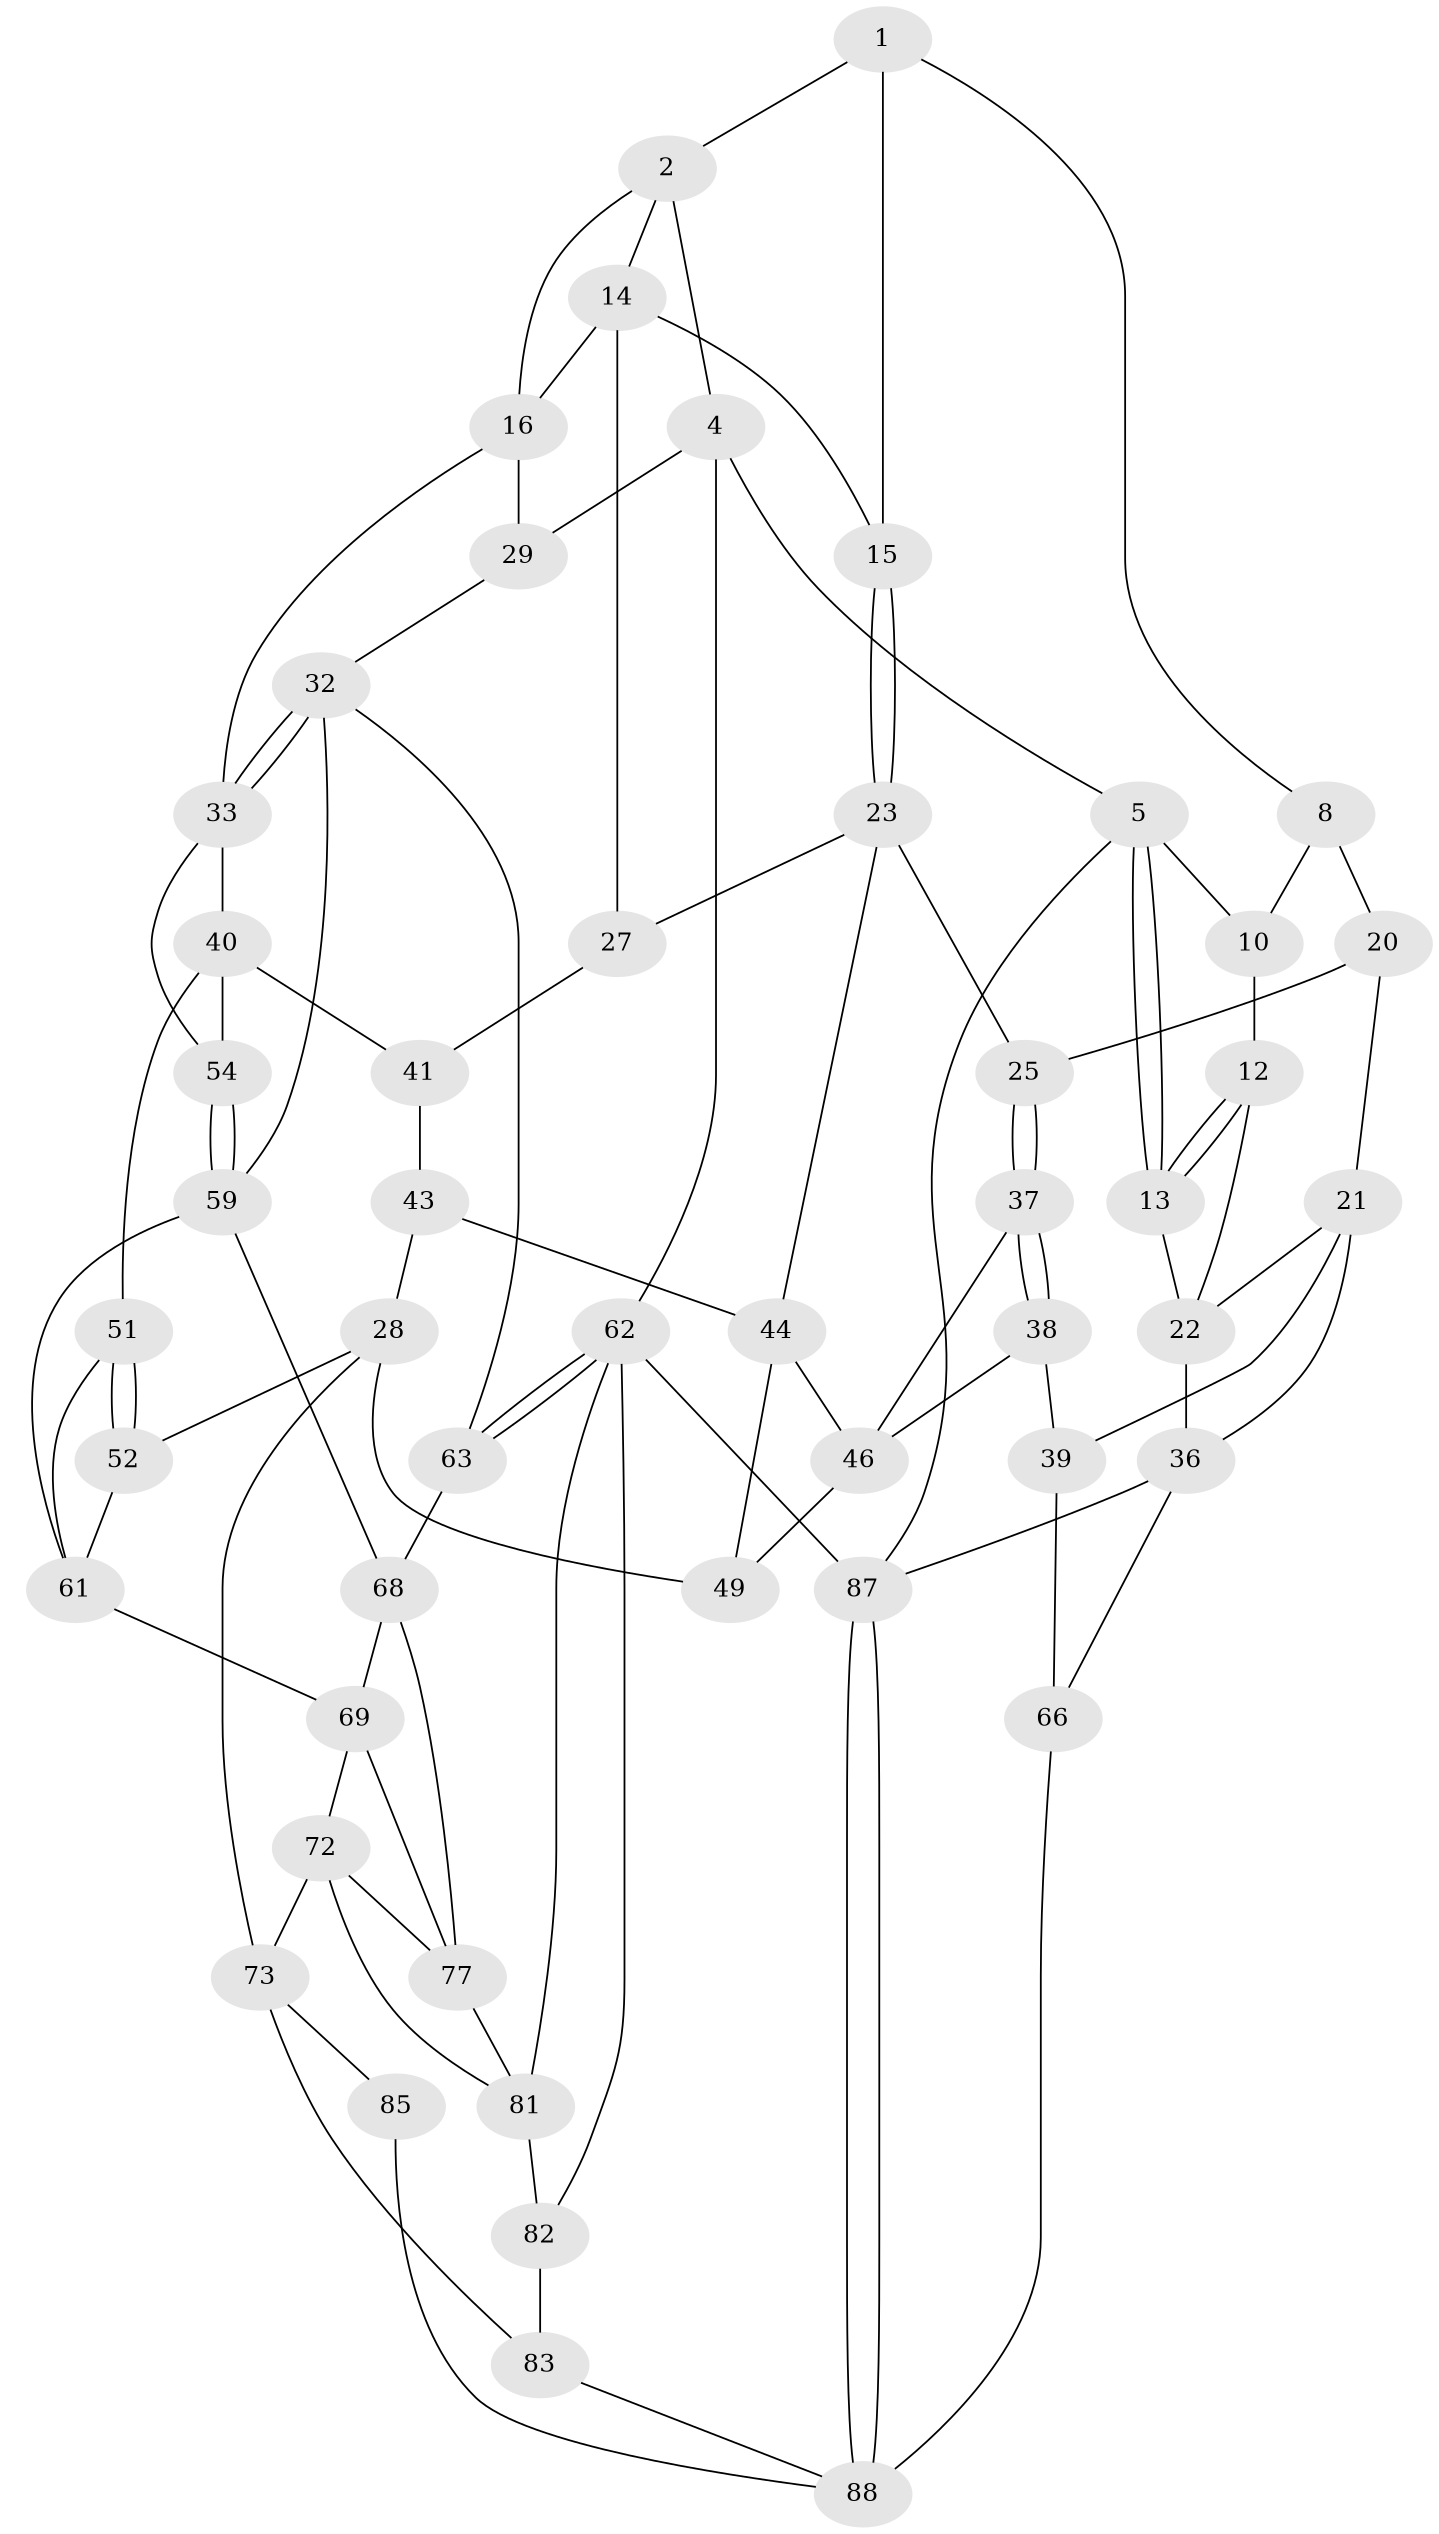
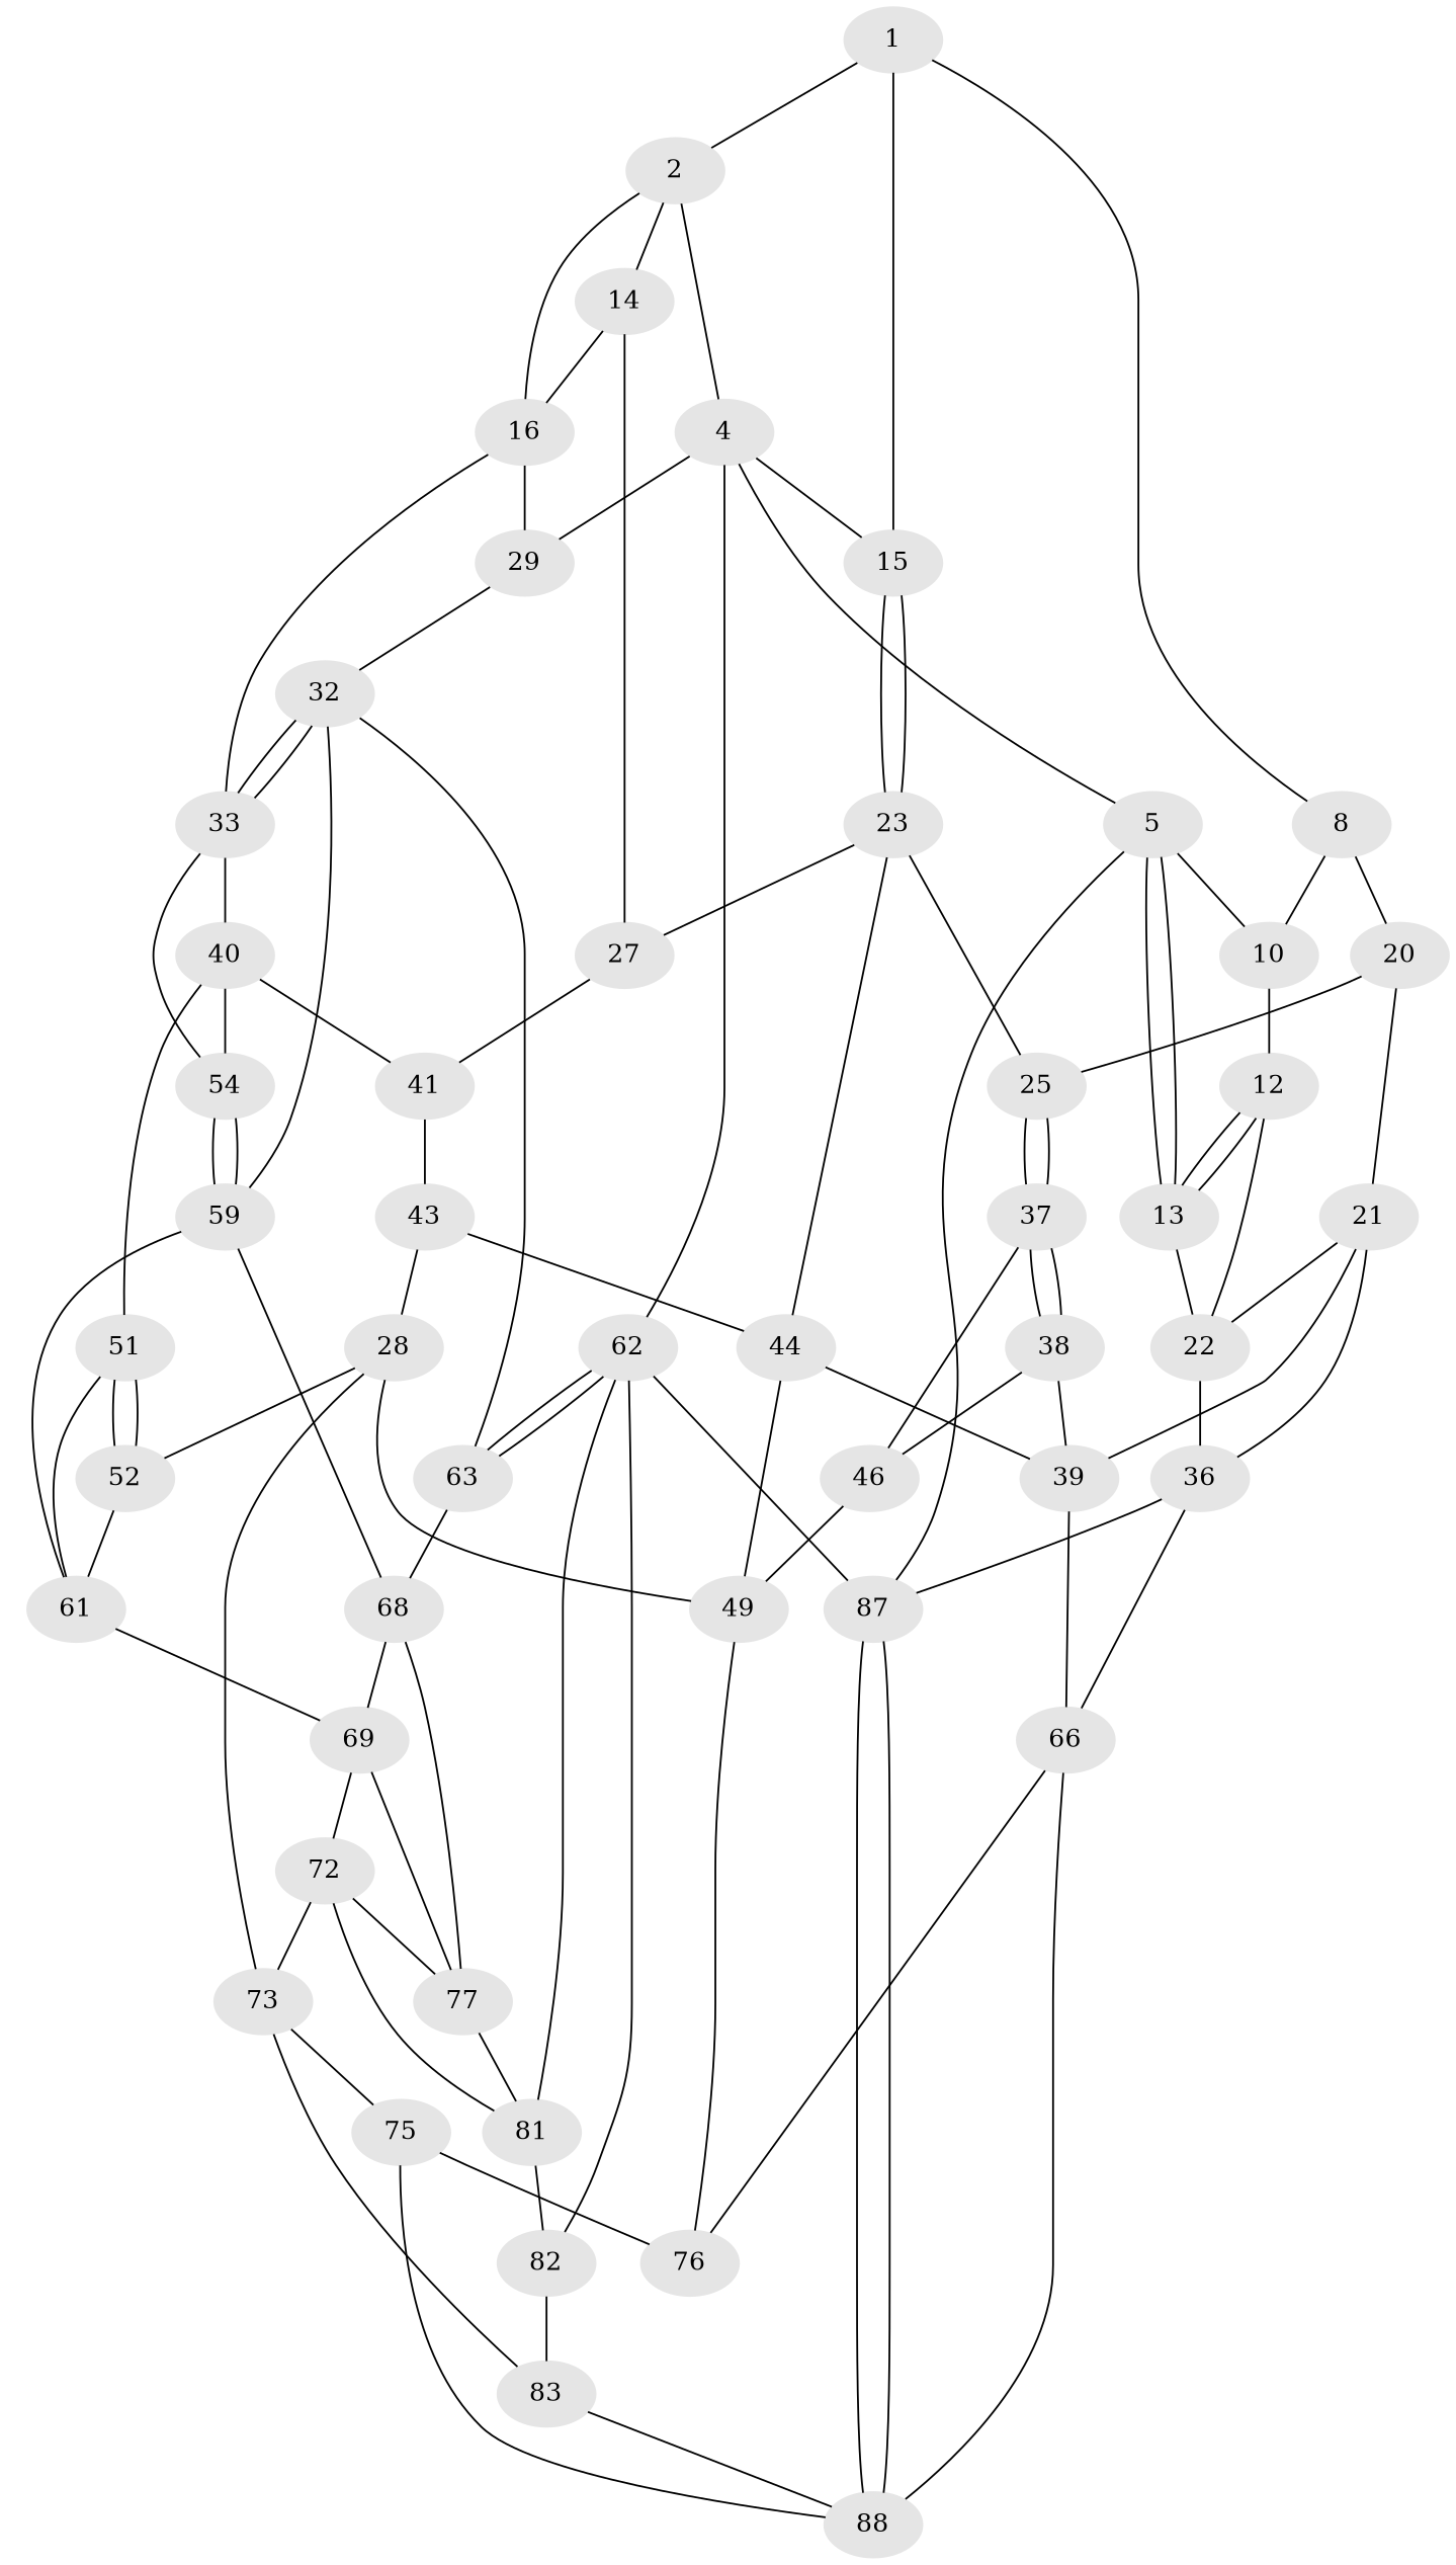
  graph {
    node [color=gray90 style=filled]
    1 [super="+7"]
    2 [super="+3"]
    8 [super="+9"]
    15
    4 [super="+30"]
    14 [super="+18"]
    16 [super="+17"]
    10 [super="+11"]
    20 [super="+26"]
    23 [super="+24"]
    5 [super="+6"]
    29 [super="+31"]
    62 [super="+85"]
    27
    33 [super="+34"]
    13
    87
    32 [super="+58"]
    63
    81 [super="+86"]
    82 [super="+92"]
    12 [super="+19"]
    22 [super="+28"]
    88 [super="+91"]
    21 [super="+35"]
    25
    36 [super="+67"]
    41 [super="+42"]
    44 [super="+45"]
    40 [super="+50"]
    54
    39 [super="+65"]
    37
    66 [super="+79"]
    46 [super="+55"]
    49 [super="+57"]
    38 [super="+56"]
    43 [super="+47"]
    59 [super="+60"]
    61 [super="+64"]
    68 [super="+70"]
    51
+   76 [super="+78"]
    52
    n45 [label=28 super="+53"]
    73 [super="+74"]
-   75 [super="+89" label=85]
+   75 [super="+89"]
    83 [super="+90"]
    69 [super="+71"]
    77 [super="+84"]
    72 [super="+80"]
    1 -- 2
    1 -- 8
    1 -- 15
    2 -- 4
    2 -- 14
    2 -- 16
    8 -- 10
    8 -- 20 [weight=2]
    15 -- 23
    15 -- 23
    4 -- 5
    4 -- 29 [weight=2]
    4 -- 62
-   14 -- 15
+   4 -- 15
    14 -- 16
    14 -- 27
    16 -- 29
    16 -- 33
    10 -- 12 [weight=2]
    20 -- 21
    20 -- 25
    23 -- 27
    23 -- 25
    23 -- 44
    5 -- 10
    5 -- 13
    5 -- 13
    5 -- 87
    29 -- 32
    62 -- 87
    62 -- 63
    62 -- 63
    62 -- 81
    62 -- 82
    27 -- 41
    33 -- 40
    33 -- 54
    13 -- 22
    87 -- 88
    87 -- 88
    32 -- 33
    32 -- 33
    32 -- 63
    32 -- 59
    63 -- 68
    81 -- 82
    82 -- 83 [weight=2]
    12 -- 13
    12 -- 13
    12 -- 22
    22 -- 36
    21 -- 22
    21 -- 36
    21 -- 39
    25 -- 37
    25 -- 37
    36 -- 87
    36 -- 66
    41 -- 43 [weight=2]
-   44 -- 46
+   44 -- 39
    44 -- 49
    40 -- 41
    40 -- 54
    40 -- 51
    54 -- 59
    54 -- 59
    39 -- 66
    37 -- 46
    37 -- 38
    37 -- 38
    66 -- 88
+   66 -- 76
    46 -- 49
+   49 -- 76
    38 -- 39 [weight=2]
    38 -- 46
    43 -- 44
    43 -- n45
    59 -- 61
    59 -- 68
    61 -- 69
    68 -- 69
    68 -- 77
    51 -- 61
    51 -- 52
    51 -- 52
    52 -- 61
    n45 -- 49
    n45 -- 52
    n45 -- 73
    73 -- 75
    73 -- 83
    75 -- 88
+   75 -- 76 [weight=2]
    83 -- 88
    69 -- 77
    69 -- 72
    77 -- 81
    72 -- 81
    72 -- 73
    72 -- 77
  }
